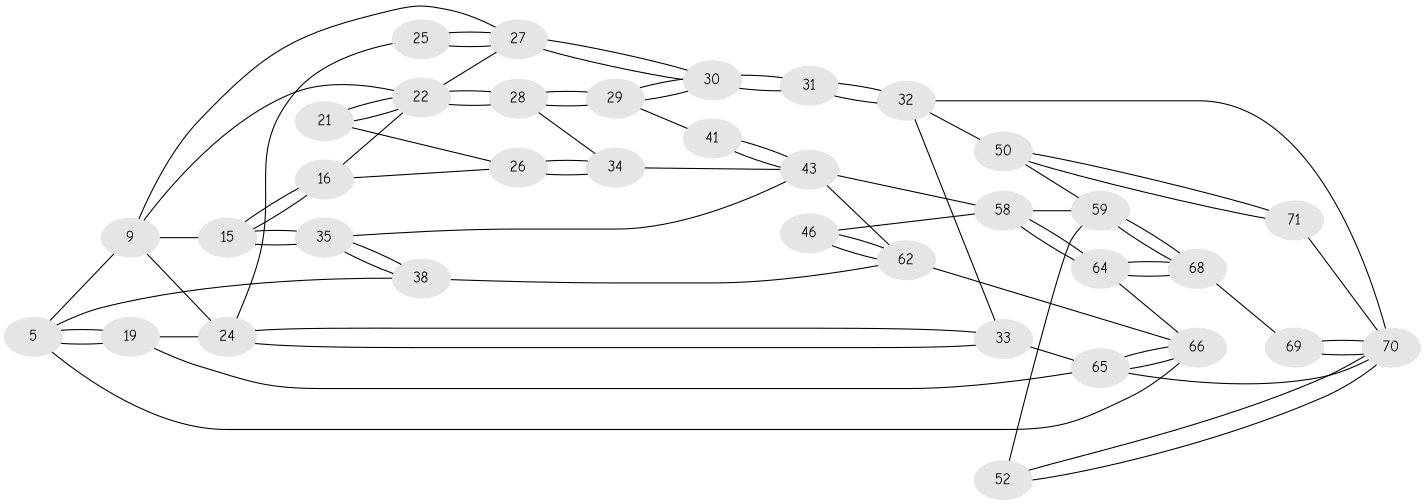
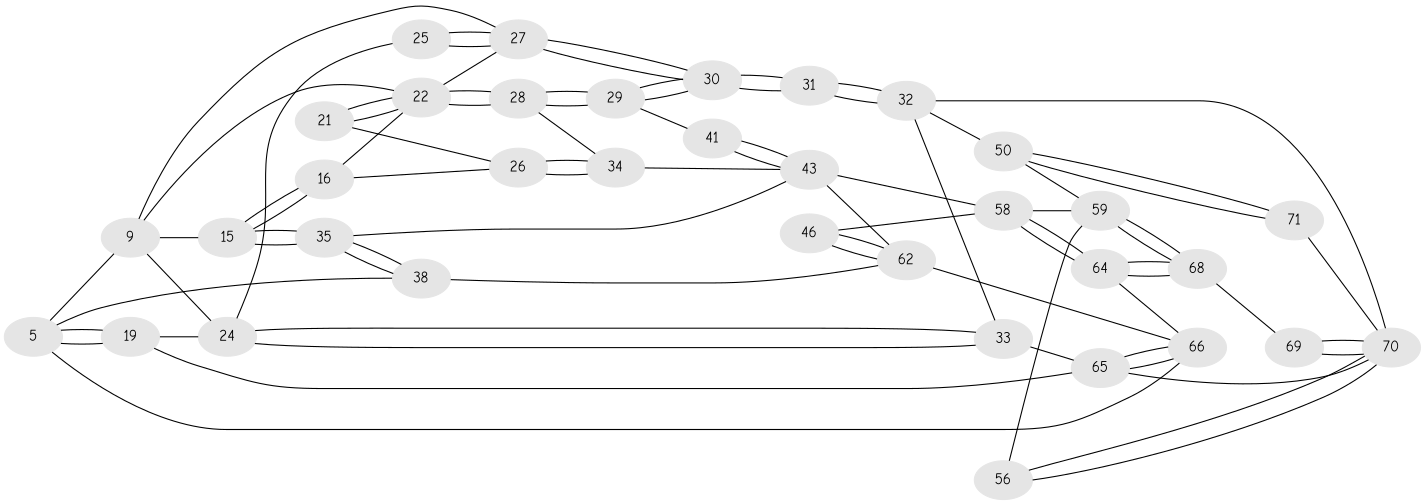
  graph {
    fontname="Comic Neue"
    rankdir=LR
    node [color=gray90 fontname="Comic Neue" style=filled]
    edge [fontname="Comic Neue"]
    5 [super="+4"]
    9 [super="+6+8"]
    19
    38
    66 [super="+63"]
    15
    22 [super="+12+11+17"]
    24 [super="+23+18"]
    27 [super="+13+14"]
    65 [super="+54+39+40"]
    62 [super="+44+45"]
    16
    35
    28
    25
    33
    30
    26
    43 [super="+42+37"]
    34
    70 [super="+60+57+67"]
    21 [super="+20"]
    29
    31
    41
    32
    50
    n28 [label=71]
    59 [super="+55"]
    58 [super="+47+48"]
    64
    46
    68
-   56 [label=52]
+   56
    69
    5 -- 9 [weight=2]
    5 -- 19
    5 -- 19
    5 -- 38
    5 -- 66 [weight=2]
    9 -- 15
    9 -- 22
    9 -- 24 [weight=2]
    9 -- 27
    19 -- 24
    19 -- 65
    38 -- 62
    15 -- 16
    15 -- 16
    15 -- 35
    15 -- 35
    22 -- 27
    22 -- 28
    22 -- 28
    24 -- 25
    24 -- 33
    24 -- 33
    27 -- 30
    27 -- 30
    65 -- 66 [weight=2]
    65 -- 66
    65 -- 70 [weight=2]
    62 -- 66
    16 -- 22
    16 -- 26
    35 -- 38
    35 -- 38
    35 -- 43
    28 -- 34
    28 -- 29
    28 -- 29
    25 -- 27 [weight=2]
    25 -- 27
    33 -- 65
    30 -- 31
    30 -- 31
    26 -- 34
    26 -- 34
    43 -- 62
    43 -- 58
    34 -- 43
    21 -- 22 [weight=3]
    21 -- 22
    21 -- 26
    29 -- 30
    29 -- 30
    29 -- 41
    31 -- 32
    31 -- 32
    41 -- 43 [weight=2]
    41 -- 43
    32 -- 33
    32 -- 70
    32 -- 50
    50 -- n28
    50 -- n28
    50 -- 59
    n28 -- 70 [weight=2]
    59 -- 68
    59 -- 68
    58 -- 59 [weight=2]
    58 -- 64
    58 -- 64
    64 -- 66
    64 -- 68
    64 -- 68
    46 -- 62 [weight=2]
    46 -- 62
    46 -- 58
    68 -- 69
    56 -- 70 [weight=2]
    56 -- 70
    56 -- 59
    69 -- 70 [weight=2]
    69 -- 70
  }
